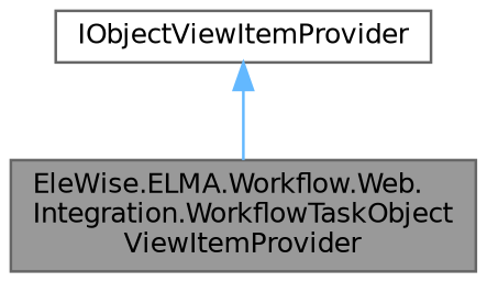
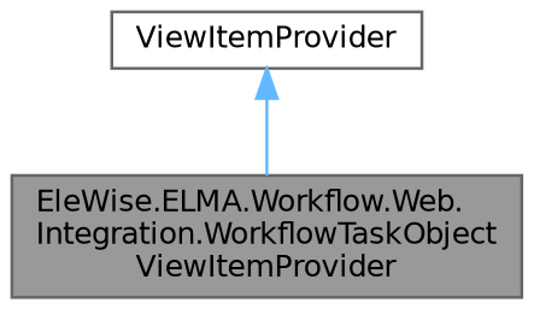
  digraph {
    node [color=gray40 fontname=Helvetica fontsize=10 shape=box style=filled]
    n1 [fillcolor=grey60 fontcolor=black height=0.2 label="EleWise.ELMA.Workflow.Web.\lIntegration.WorkflowTaskObject\lViewItemProvider" width=0.4]
-   n2 [fillcolor=white height=0.2 label=IObjectViewItemProvider width=0.4]
+   n2 [fillcolor=white height=0.2 label=ViewItemProvider width=0.4]
    n2 -> n1 [color=steelblue1 dir=back fontname=Helvetica fontsize=10 labelfontname=Helvetica labelfontsize=10 style=solid]
  }
